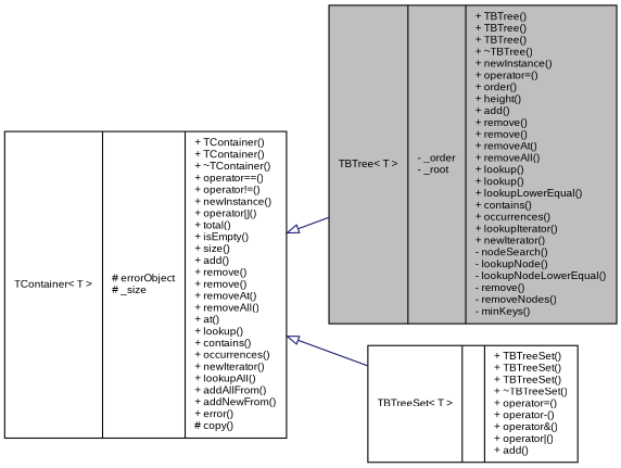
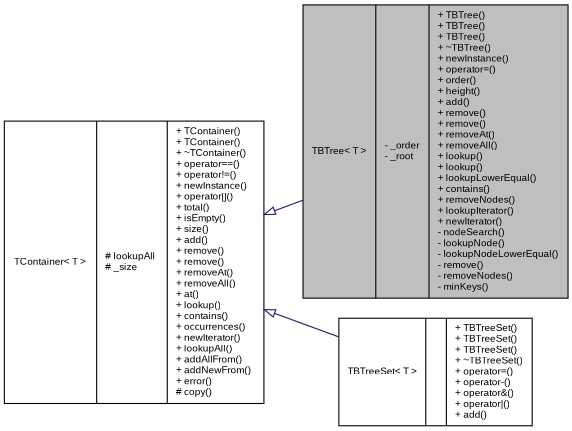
  digraph {
    rankdir=LR
    node [color=black fontname=Arial fontsize=9 shape=record]
    edge [arrowtail=empty color=midnightblue dir=back fontname=Arial fontsize=9 labelfontname=Arial labelfontsize=9 style=solid]
-   n1 [fillcolor=grey75 fontcolor=black height=0.2 label="{TBTree\< T \>\n|- _order\l- _root\l|+ TBTree()\l+ TBTree()\l+ TBTree()\l+ ~TBTree()\l+ newInstance()\l+ operator=()\l+ order()\l+ height()\l+ add()\l+ remove()\l+ remove()\l+ removeAt()\l+ removeAll()\l+ lookup()\l+ lookup()\l+ lookupLowerEqual()\l+ contains()\l+ occurrences()\l+ lookupIterator()\l+ newIterator()\l- nodeSearch()\l- lookupNode()\l- lookupNodeLowerEqual()\l- remove()\l- removeNodes()\l- minKeys()\l}" style=filled width=0.4]
+   n1 [fillcolor=grey75 fontcolor=black height=0.2 label="{TBTree\< T \>\n|- _order\l- _root\l|+ TBTree()\l+ TBTree()\l+ TBTree()\l+ ~TBTree()\l+ newInstance()\l+ operator=()\l+ order()\l+ height()\l+ add()\l+ remove()\l+ remove()\l+ removeAt()\l+ removeAll()\l+ lookup()\l+ lookup()\l+ lookupLowerEqual()\l+ contains()\l+ removeNodes()\l+ lookupIterator()\l+ newIterator()\l- nodeSearch()\l- lookupNode()\l- lookupNodeLowerEqual()\l- remove()\l- removeNodes()\l- minKeys()\l}" style=filled width=0.4]
    n2 [height=0.2 label="{TBTreeSet\< T \>\n||+ TBTreeSet()\l+ TBTreeSet()\l+ TBTreeSet()\l+ ~TBTreeSet()\l+ operator=()\l+ operator-()\l+ operator&()\l+ operator\|()\l+ add()\l}" width=0.4]
-   n3 [height=0.2 label="{TContainer\< T \>\n|# errorObject\l# _size\l|+ TContainer()\l+ TContainer()\l+ ~TContainer()\l+ operator==()\l+ operator!=()\l+ newInstance()\l+ operator[]()\l+ total()\l+ isEmpty()\l+ size()\l+ add()\l+ remove()\l+ remove()\l+ removeAt()\l+ removeAll()\l+ at()\l+ lookup()\l+ contains()\l+ occurrences()\l+ newIterator()\l+ lookupAll()\l+ addAllFrom()\l+ addNewFrom()\l+ error()\l# copy()\l}" width=0.4]
+   n3 [height=0.2 label="{TContainer\< T \>\n|# lookupAll\l# _size\l|+ TContainer()\l+ TContainer()\l+ ~TContainer()\l+ operator==()\l+ operator!=()\l+ newInstance()\l+ operator[]()\l+ total()\l+ isEmpty()\l+ size()\l+ add()\l+ remove()\l+ remove()\l+ removeAt()\l+ removeAll()\l+ at()\l+ lookup()\l+ contains()\l+ occurrences()\l+ newIterator()\l+ lookupAll()\l+ addAllFrom()\l+ addNewFrom()\l+ error()\l# copy()\l}" width=0.4]
    n3 -> n1
    n3 -> n2
  }
